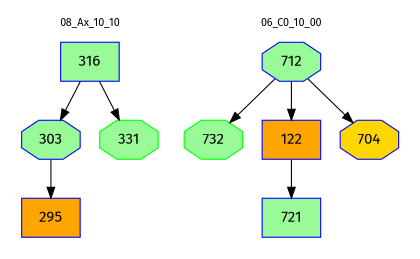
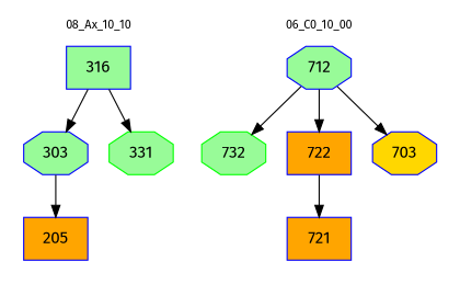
  digraph {
    fontname="Fira Sans"
    node [color=blue fillcolor=palegreen fontname="Fira Sans" shape=octagon style=filled]
    edge [color=black fontname="Fira Sans"]
    n1 [label=316 shape=box]
    n2 [label=303]
    n3 [color=green label=331]
-   n4 [fillcolor=orange label=295 shape=box]
+   n4 [fillcolor=orange label=205 shape=box]
    n5 [label=712]
    n6 [color=green label=732]
-   n7 [fillcolor=orange label=122 shape=box]
-   n8 [fillcolor=gold label=704]
-   n9 [label=721 shape=box]
+   n7 [fillcolor=orange label=722 shape=box]
+   n8 [fillcolor=gold label=703]
+   n9 [fillcolor=orange label=721 shape=box]
    subgraph cluster_1 {
      color=white
      fontsize=10
      label="08_Ax_10_10"
      n1
      n2
      n3
      n4
    }
    subgraph cluster_2 {
      color=white
      fontsize=10
      label="06_C0_10_00"
      n5
      n6
      n7
      n8
      n9
    }
    n1 -> n2
    n1 -> n3
    n2 -> n4
    n5 -> n6
    n5 -> n7
    n5 -> n8
    n7 -> n9
  }
